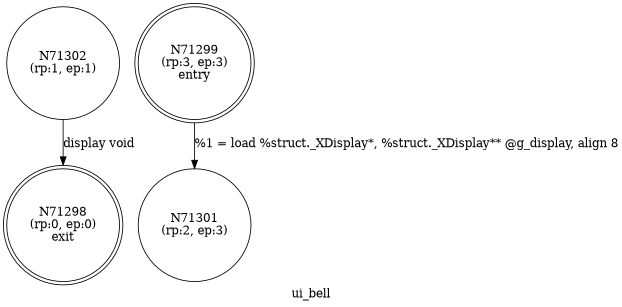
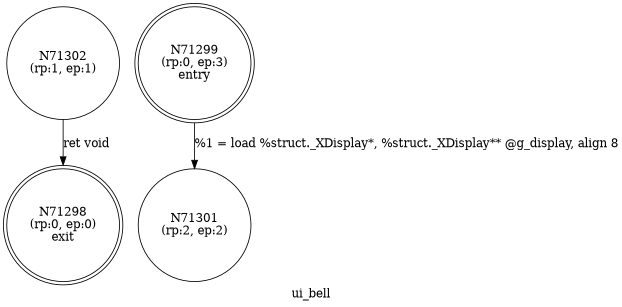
  digraph {
    label=ui_bell
    node [shape=doublecircle]
    n1 [label="N71298\n(rp:0, ep:0)\nexit"]
-   n2 [label="N71299\n(rp:3, ep:3)\nentry"]
-   n3 [label="N71301\n(rp:2, ep:3)" shape=circle]
+   n2 [label="N71299\n(rp:0, ep:3)\nentry"]
+   n3 [label="N71301\n(rp:2, ep:2)" shape=circle]
    n4 [label="N71302\n(rp:1, ep:1)" shape=circle]
    n2 -> n3 [label="%1 = load %struct._XDisplay*, %struct._XDisplay** @g_display, align 8"]
-   n4 -> n1 [label="display void"]
+   n4 -> n1 [label="ret void"]
  }
